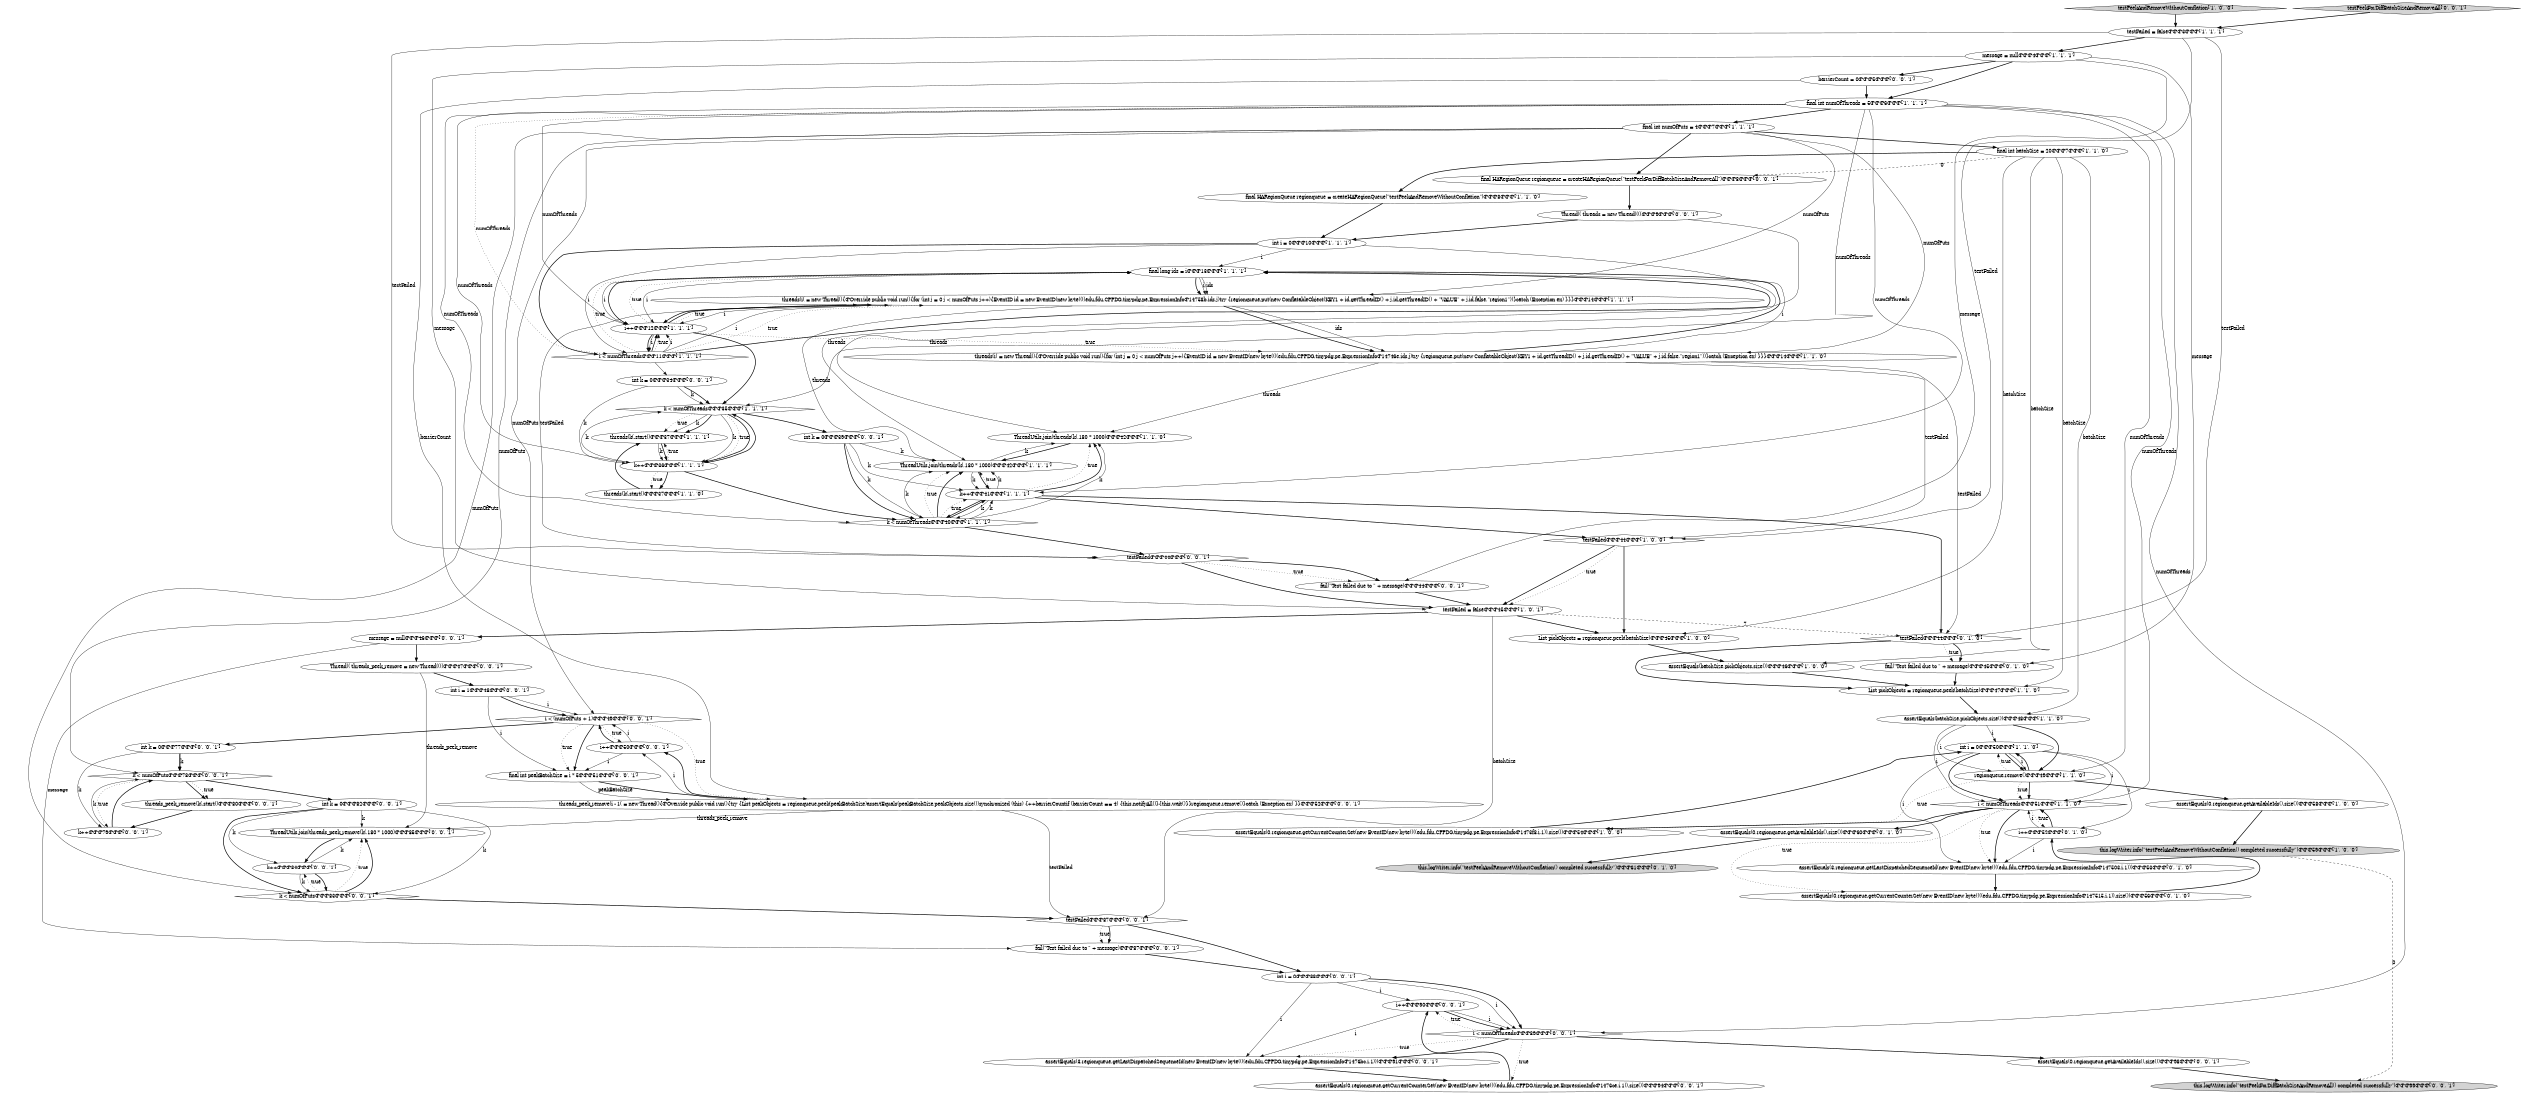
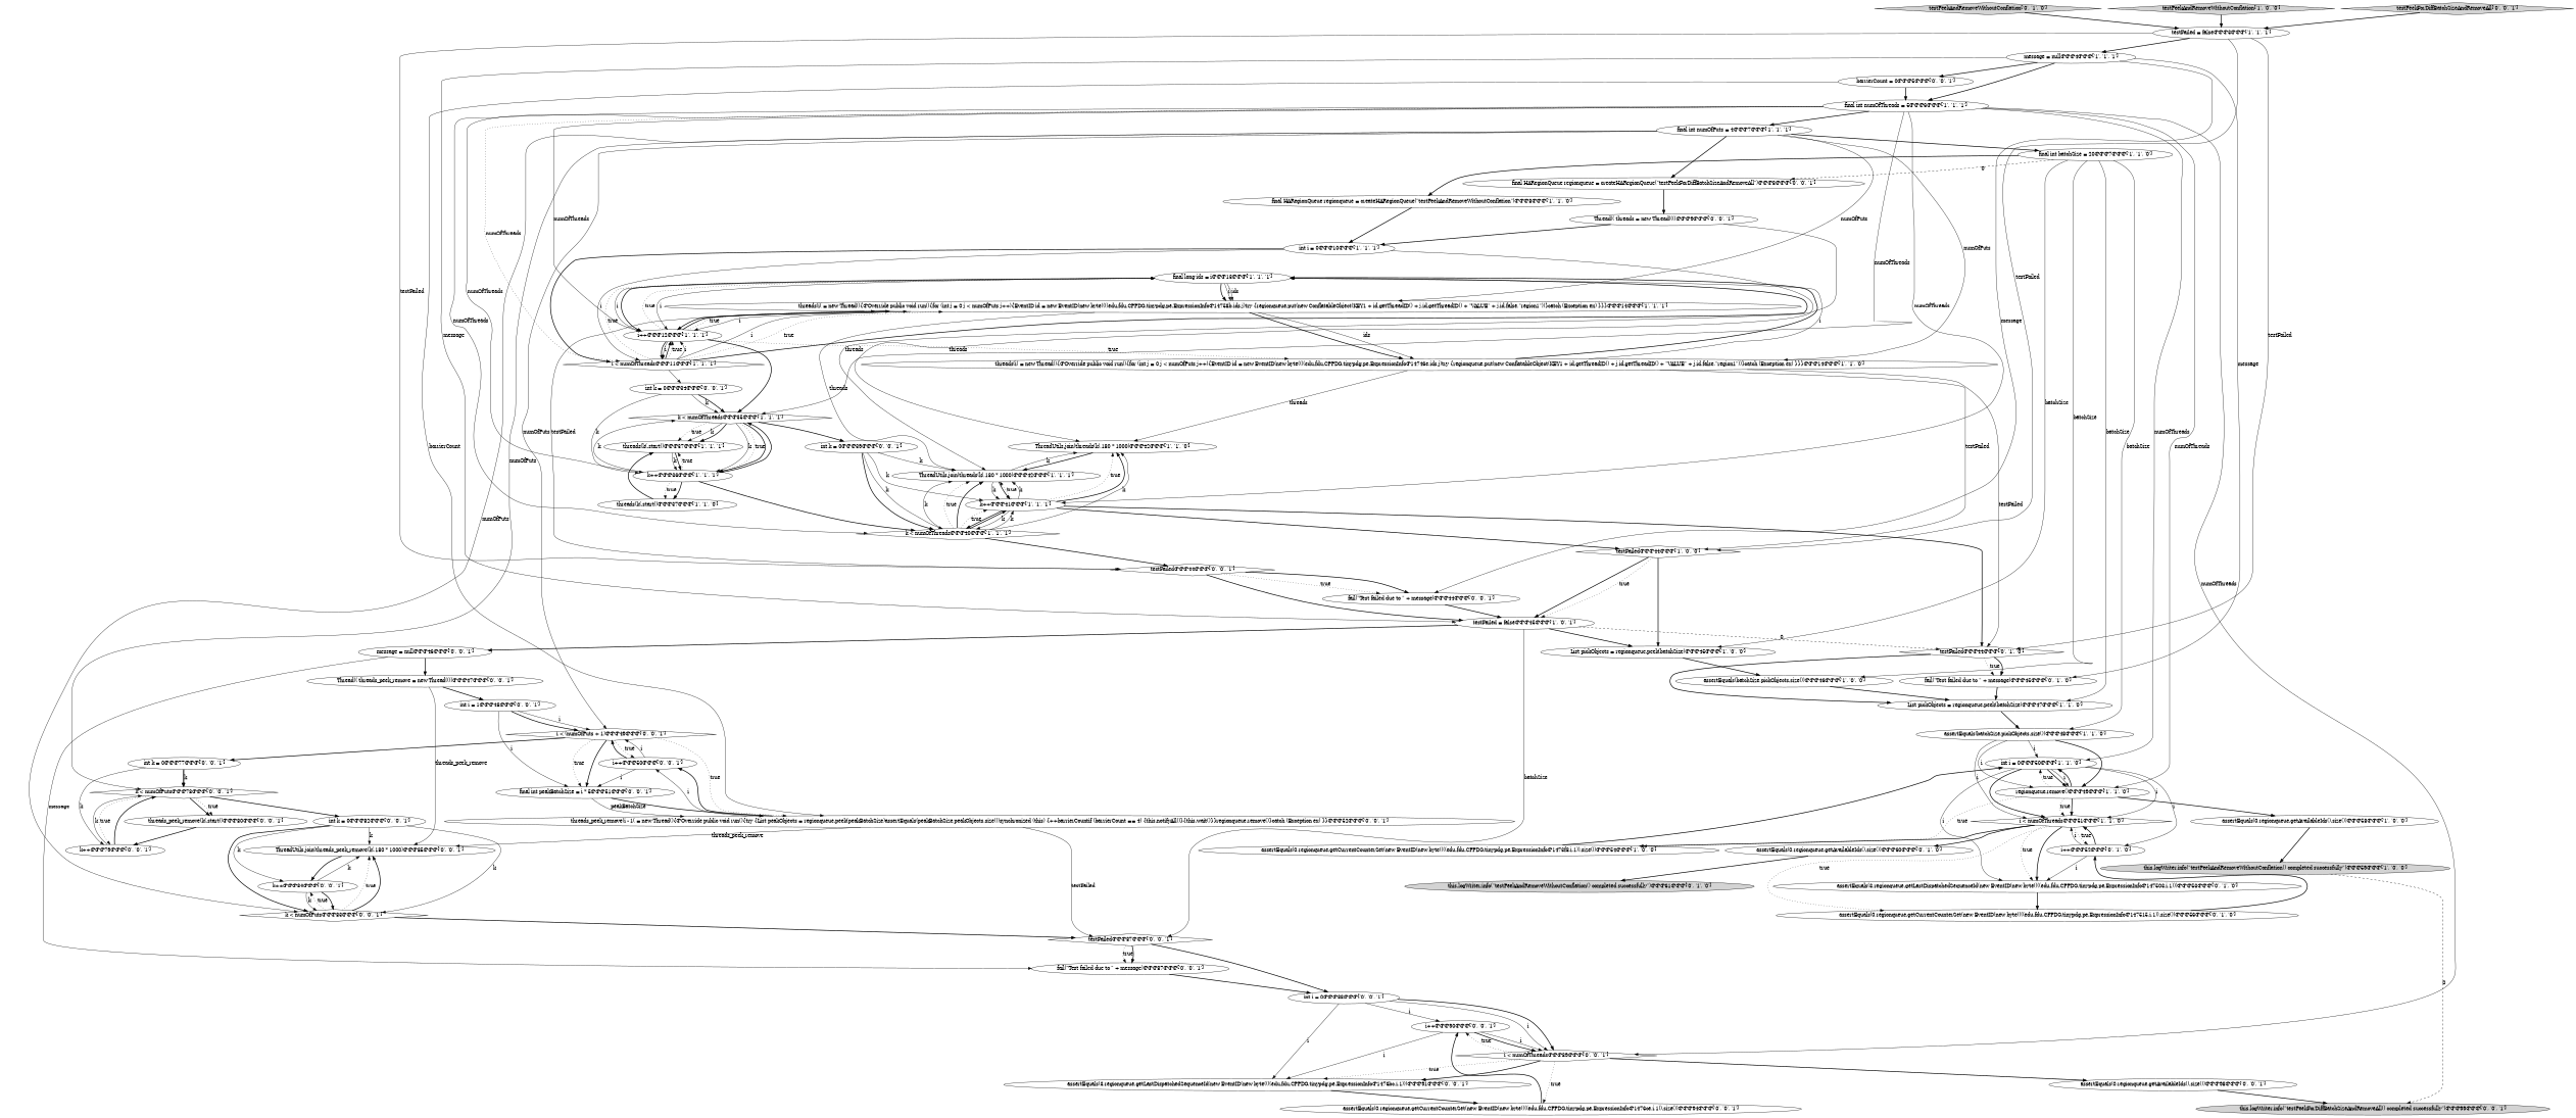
  digraph {
    node [fillcolor=white shape=ellipse style=filled]
    edge [style=bold]
    n1 [label="final HARegionQueue regionqueue = createHARegionQueue(\"testPeekAndRemoveWithoutConflation\")@@@8@@@['1', '1', '0']"]
    n2 [label="int i = 0@@@10@@@['1', '1', '1']"]
    n3 [label="ThreadUtils.join(threads(k(,180 * 1000)@@@42@@@['1', '1', '0']"]
    n4 [label="final long ids = i@@@13@@@['1', '1', '1']"]
    n5 [label="i < numOfThreads@@@11@@@['1', '1', '1']" shape=diamond]
    n6 [label="i++@@@50@@@['0', '0', '1']"]
    n7 [label="i < (numOfPuts + 1)@@@49@@@['0', '0', '1']" shape=diamond]
    n8 [label="final int peakBatchSize = i * 5@@@51@@@['0', '0', '1']"]
    n9 [label="threads_peek_remove(i - 1( = new Thread(){@Override public void run(){try {List peakObjects = regionqueue.peek(peakBatchSize)assertEquals(peakBatchSize,peakObjects.size())synchronized (this) {++barrierCountif (barrierCount == 4) {this.notifyAll()}{this.wait()}}regionqueue.remove()}catch (Exception ex) }}@@@52@@@['0', '0', '1']"]
    n10 [label="int k = 0@@@77@@@['0', '0', '1']"]
    n11 [label="k++@@@84@@@['0', '0', '1']"]
    n12 [label="ThreadUtils.join(threads_peek_remove(k(,180 * 1000)@@@85@@@['0', '0', '1']"]
    n13 [label="k < numOfPuts@@@83@@@['0', '0', '1']" shape=diamond]
    n14 [label="testFailed@@@87@@@['0', '0', '1']" shape=diamond]
    n15 [label="Thread(( threads = new Thread((((@@@9@@@['0', '0', '1']"]
    n16 [label="ThreadUtils.join(threads(k(,180 * 1000)@@@42@@@['1', '1', '1']"]
    n17 [label="k++@@@41@@@['1', '1', '1']"]
    n18 [label="int i = 0@@@50@@@['1', '1', '0']"]
    n19 [label="regionqueue.remove()@@@49@@@['1', '1', '0']"]
    n20 [label="i < numOfThreads@@@51@@@['1', '1', '0']" shape=diamond]
    n21 [label="i++@@@52@@@['0', '1', '0']"]
    n22 [label="assertEquals(3,regionqueue.getLastDispatchedSequenceId(new EventID(new byte((((edu.fdu.CPPDG.tinypdg.pe.ExpressionInfo@147503,i,1)))@@@53@@@['0', '1', '0']"]
    n23 [label="assertEquals(0,regionqueue.getAvailableIds().size())@@@58@@@['1', '0', '0']"]
    n24 [label="assertEquals(0,regionqueue.getCurrentCounterSet(new EventID(new byte((((edu.fdu.CPPDG.tinypdg.pe.ExpressionInfo@1473f8,i,1)).size())@@@54@@@['1', '0', '0']"]
    n25 [label="assertEquals(0,regionqueue.getAvailableIds().size())@@@60@@@['0', '1', '0']"]
    n26 [label="assertEquals(0,regionqueue.getCurrentCounterSet(new EventID(new byte((((edu.fdu.CPPDG.tinypdg.pe.ExpressionInfo@147515,i,1)).size())@@@56@@@['0', '1', '0']"]
+   n27 [fillcolor=lightgray label="testPeekAndRemoveWithoutConflation['0', '1', '0']" shape=diamond]
    n28 [label="testFailed = false@@@3@@@['1', '1', '1']"]
    n29 [label="testFailed@@@44@@@['1', '0', '0']" shape=diamond]
    n30 [label="testFailed@@@44@@@['0', '1', '0']" shape=diamond]
    n31 [label="message = null@@@4@@@['1', '1', '1']"]
    n32 [label="testFailed@@@44@@@['0', '0', '1']" shape=diamond]
    n33 [fillcolor=lightgray label="this.logWriter.info(\"testPeekAndRemoveWithoutConflation() completed successfully\")@@@59@@@['1', '0', '0']"]
    n34 [label="i++@@@90@@@['0', '0', '1']"]
    n35 [label="i < numOfThreads@@@89@@@['0', '0', '1']" shape=diamond]
    n36 [label="assertEquals(3,regionqueue.getLastDispatchedSequenceId(new EventID(new byte((((edu.fdu.CPPDG.tinypdg.pe.ExpressionInfo@1476bc,i,1)))@@@91@@@['0', '0', '1']"]
    n37 [label="assertEquals(0,regionqueue.getAvailableIds().size())@@@98@@@['0', '0', '1']"]
    n38 [label="assertEquals(0,regionqueue.getCurrentCounterSet(new EventID(new byte((((edu.fdu.CPPDG.tinypdg.pe.ExpressionInfo@1476ce,i,1)).size())@@@94@@@['0', '0', '1']"]
    n39 [label="testFailed = false@@@45@@@['1', '0', '1']"]
    n40 [label="List pickObjects = regionqueue.peek(batchSize)@@@45@@@['1', '0', '0']"]
    n41 [label="message = null@@@46@@@['0', '0', '1']"]
    n42 [label="assertEquals(batchSize,pickObjects.size())@@@46@@@['1', '0', '0']"]
    n43 [fillcolor=lightgray label="this.logWriter.info(\"testPeekForDiffBatchSizeAndRemoveAll() completed successfully\")@@@99@@@['0', '0', '1']"]
    n44 [label="Thread(( threads_peek_remove = new Thread((((@@@47@@@['0', '0', '1']"]
    n45 [label="fail(\"Test failed due to \" + message)@@@87@@@['0', '0', '1']"]
    n46 [label="int i = 1@@@48@@@['0', '0', '1']"]
    n47 [label="int i = 0@@@88@@@['0', '0', '1']"]
    n48 [label="k < numOfThreads@@@40@@@['1', '1', '1']" shape=diamond]
    n49 [label="List pickObjects = regionqueue.peek(batchSize)@@@47@@@['1', '1', '0']"]
    n50 [label="fail(\"Test failed due to \" + message)@@@45@@@['0', '1', '0']"]
    n51 [label="threads(i( = new Thread(){@Override public void run(){for (int j = 0 j < numOfPuts j++){EventID id = new EventID(new byte((((edu.fdu.CPPDG.tinypdg.pe.ExpressionInfo@14746e,ids,j)try {regionqueue.put(new ConflatableObject(KEY1 + id.getThreadID() + j,id.getThreadID() + \"VALUE\" + j,id,false,\"region1\"))}catch (Exception ex) }}}@@@14@@@['1', '1', '0']"]
    n52 [label="threads(i( = new Thread(){@Override public void run(){for (int j = 0 j < numOfPuts j++){EventID id = new EventID(new byte((((edu.fdu.CPPDG.tinypdg.pe.ExpressionInfo@14758b,ids,j)try {regionqueue.put(new ConflatableObject(KEY1 + id.getThreadID() + j,id.getThreadID() + \"VALUE\" + j,id,false,\"region1\"))}catch (Exception ex) }}}@@@14@@@['1', '1', '1']"]
    n53 [label="i++@@@12@@@['1', '1', '1']"]
    n54 [label="fail(\"Test failed due to \" + message)@@@44@@@['0', '0', '1']"]
    n55 [label="barrierCount = 0@@@5@@@['0', '0', '1']"]
    n56 [label="final int numOfThreads = 5@@@6@@@['1', '1', '1']"]
    n57 [label="k < numOfThreads@@@35@@@['1', '1', '1']" shape=diamond]
    n58 [label="threads(k(.start()@@@37@@@['1', '1', '1']"]
    n59 [label="int k = 0@@@39@@@['0', '0', '1']"]
    n60 [label="k++@@@36@@@['1', '1', '1']"]
    n61 [label="threads(k(.start()@@@37@@@['1', '1', '0']"]
    n62 [label="assertEquals(batchSize,pickObjects.size())@@@48@@@['1', '1', '0']"]
    n63 [fillcolor=lightgray label="testPeekAndRemoveWithoutConflation['1', '0', '0']" shape=diamond]
    n64 [fillcolor=lightgray label="this.logWriter.info(\"testPeekAndRemoveWithoutConflation() completed successfully\")@@@61@@@['0', '1', '0']"]
    n65 [label="final int numOfPuts = 4@@@7@@@['1', '1', '1']"]
    n66 [label="k < numOfPuts@@@78@@@['0', '0', '1']" shape=diamond]
    n67 [label="final int batchSize = 20@@@7@@@['1', '1', '0']"]
    n68 [label="final HARegionQueue regionqueue = createHARegionQueue(\"testPeekForDiffBatchSizeAndRemoveAll\")@@@8@@@['0', '0', '1']"]
    n69 [label="threads_peek_remove(k(.start()@@@80@@@['0', '0', '1']"]
    n70 [label="int k = 0@@@82@@@['0', '0', '1']"]
    n71 [label="k++@@@79@@@['0', '0', '1']"]
    n72 [label="int k = 0@@@34@@@['0', '0', '1']"]
    n73 [fillcolor=lightgray label="testPeekForDiffBatchSizeAndRemoveAll['0', '0', '1']" shape=diamond]
    n1 -> n2
    n2 -> n3 [label=threads style=solid]
-   n2 -> n4 [label=i style=solid]
    n2 -> n5
    n2 -> n5 [label=i style=solid]
    n3 -> n16
    n4 -> n52
    n4 -> n52 [label=i style=solid]
    n4 -> n52 [label=ids style=solid]
    n4 -> n53 [label=i style=solid]
    n4 -> n53
    n5 -> n4 [label=true style=dotted]
    n5 -> n4
    n5 -> n52 [label=i style=solid]
    n5 -> n52 [label=true style=dotted]
    n5 -> n53
    n5 -> n53 [label=true style=dotted]
    n5 -> n53 [label=i style=solid]
    n5 -> n72 [style=solid]
    n6 -> n7 [label=i style=solid]
    n6 -> n7
    n6 -> n8 [label=i style=solid]
    n7 -> n6 [label=true style=dotted]
    n7 -> n8 [label=true style=dotted]
    n7 -> n8
    n7 -> n9 [label=true style=dotted]
    n7 -> n10
    n8 -> n9
    n8 -> n9 [label=peakBatchSize style=solid]
    n9 -> n6
    n9 -> n6 [label=i style=solid]
    n9 -> n12 [label=threads_peek_remove style=solid]
    n9 -> n14 [label=testFailed style=solid]
    n10 -> n66 [label=k style=solid]
    n10 -> n66
    n10 -> n71 [label=k style=solid]
    n11 -> n12 [label=k style=solid]
    n11 -> n13
    n11 -> n13 [label=k style=solid]
    n12 -> n11
    n13 -> n11 [label=true style=dotted]
    n13 -> n12 [label=true style=dotted]
    n13 -> n12
    n13 -> n14
    n14 -> n45 [label=true style=dotted]
    n14 -> n45
    n14 -> n47
    n15 -> n2
    n15 -> n16 [label=threads style=solid]
    n16 -> n3 [label=k style=solid]
    n16 -> n17 [label=k style=solid]
    n16 -> n17
    n17 -> n3 [label=true style=dotted]
    n17 -> n3
    n17 -> n16 [label=true style=dotted]
    n17 -> n16 [label=k style=solid]
    n17 -> n29
    n17 -> n30
    n17 -> n48
    n17 -> n48 [label=k style=solid]
    n18 -> n19
    n18 -> n19 [label=i style=solid]
    n18 -> n20 [label=i style=solid]
    n18 -> n20
    n18 -> n21 [label=i style=solid]
    n18 -> n22 [label=i style=solid]
    n19 -> n18
    n19 -> n18 [label=true style=dotted]
    n19 -> n20
    n19 -> n20 [label=true style=dotted]
    n19 -> n23
    n19 -> n24 [label=true style=dotted]
    n20 -> n21 [label=true style=dotted]
    n20 -> n22 [label=true style=dotted]
    n20 -> n22
    n20 -> n24
    n20 -> n25
    n20 -> n26 [label=true style=dotted]
    n21 -> n20
    n21 -> n20 [label=i style=solid]
    n21 -> n22 [label=i style=solid]
    n22 -> n26
    n23 -> n33
    n24 -> n18
    n25 -> n64
    n26 -> n21
+   n27 -> n28
    n28 -> n29 [label=testFailed style=solid]
    n28 -> n30 [label=testFailed style=solid]
    n28 -> n31
    n28 -> n32 [label=testFailed style=solid]
    n29 -> n39
    n29 -> n39 [label=true style=dotted]
    n29 -> n40
    n30 -> n49
    n30 -> n50
    n30 -> n50 [label=true style=dotted]
    n31 -> n39 [label=message style=solid]
    n31 -> n50 [label=message style=solid]
    n31 -> n54 [label=message style=solid]
    n31 -> n55
    n31 -> n56
    n32 -> n39
    n32 -> n54
    n32 -> n54 [label=true style=dotted]
    n33 -> n43 [label=0 style=dashed]
    n34 -> n35
    n34 -> n35 [label=i style=solid]
    n34 -> n36 [label=i style=solid]
    n35 -> n34 [label=true style=dotted]
    n35 -> n36
    n35 -> n36 [label=true style=dotted]
    n35 -> n37
    n35 -> n38 [label=true style=dotted]
    n36 -> n38
    n37 -> n43
    n38 -> n34
    n39 -> n14 [label=batchSize style=solid]
-   n39 -> n30 [label=7 style=dashed]
+   n39 -> n30 [label=0 style=dashed]
    n39 -> n40
    n39 -> n41
    n40 -> n42
    n41 -> n44
    n41 -> n45 [label=message style=solid]
    n42 -> n49
    n44 -> n12 [label=threads_peek_remove style=solid]
    n44 -> n46
    n45 -> n47
    n46 -> n7 [label=i style=solid]
    n46 -> n7
    n46 -> n8 [label=i style=solid]
    n47 -> n34 [label=i style=solid]
    n47 -> n35 [label=i style=solid]
    n47 -> n35
    n47 -> n36 [label=i style=solid]
    n48 -> n3 [label=k style=solid]
    n48 -> n16
    n48 -> n16 [label=k style=solid]
    n48 -> n16 [label=true style=dotted]
    n48 -> n17 [label=k style=solid]
    n48 -> n17 [label=true style=dotted]
    n48 -> n17
    n48 -> n32
    n49 -> n62
    n50 -> n49
    n51 -> n3 [label=threads style=solid]
    n51 -> n4
    n51 -> n4 [label=i style=solid]
    n51 -> n29 [label=testFailed style=solid]
    n51 -> n30 [label=testFailed style=solid]
    n52 -> n16 [label=threads style=solid]
    n52 -> n32 [label=testFailed style=solid]
    n52 -> n51
    n52 -> n51 [label=ids style=solid]
    n52 -> n53 [label=i style=solid]
    n52 -> n53
    n53 -> n4 [label=i style=solid]
    n53 -> n4 [label=true style=dotted]
    n53 -> n5 [label=i style=solid]
    n53 -> n5
    n53 -> n51 [label=true style=dotted]
    n53 -> n52 [label=true style=dotted]
    n53 -> n52
    n53 -> n57
    n54 -> n39
    n55 -> n9 [label=barrierCount style=solid]
    n55 -> n56
    n56 -> n5 [label=numOfThreads style=dotted]
    n56 -> n17 [label=numOfThreads style=solid]
    n56 -> n19 [label=numOfThreads style=solid]
-   n56 -> n20 [label=numOfThreads style=solid]
+   n56 -> n18 [label=numOfThreads style=solid]
    n56 -> n35 [label=numOfThreads style=solid]
    n56 -> n48 [label=numOfThreads style=solid]
    n56 -> n53 [label=numOfThreads style=solid]
    n56 -> n57 [label=numOfThreads style=solid]
    n56 -> n60 [label=numOfThreads style=solid]
    n56 -> n65
    n57 -> n58 [label=true style=dotted]
    n57 -> n58 [label=k style=solid]
    n57 -> n58
    n57 -> n59
    n57 -> n60 [label=k style=solid]
    n57 -> n60 [label=true style=dotted]
    n57 -> n60
    n58 -> n60
    n58 -> n60 [label=k style=solid]
    n59 -> n16 [label=k style=solid]
    n59 -> n17 [label=k style=solid]
    n59 -> n48 [label=k style=solid]
    n59 -> n48
    n60 -> n48
    n60 -> n57 [label=k style=solid]
    n60 -> n57
    n60 -> n58 [label=true style=dotted]
    n60 -> n61
    n60 -> n61 [label=true style=dotted]
    n61 -> n58
    n62 -> n18 [label=i style=solid]
    n62 -> n19 [label=i style=solid]
    n62 -> n19
    n62 -> n20 [label=i style=solid]
    n63 -> n28
    n65 -> n7 [label=numOfPuts style=solid]
    n65 -> n13 [label=numOfPuts style=solid]
    n65 -> n51 [label=numOfPuts style=solid]
    n65 -> n52 [label=numOfPuts style=solid]
    n65 -> n66 [label=numOfPuts style=solid]
    n65 -> n67
    n65 -> n68
    n66 -> n69
    n66 -> n69 [label=true style=dotted]
    n66 -> n70
    n66 -> n71 [label=true style=dotted]
    n67 -> n1
    n67 -> n40 [label=batchSize style=solid]
    n67 -> n42 [label=batchSize style=solid]
    n67 -> n49 [label=batchSize style=solid]
    n67 -> n62 [label=batchSize style=solid]
    n67 -> n68 [label=0 style=dashed]
    n68 -> n15
    n69 -> n71
    n70 -> n11 [label=k style=solid]
    n70 -> n12 [label=k style=solid]
    n70 -> n13 [label=k style=solid]
    n70 -> n13
    n71 -> n66 [label=k style=solid]
    n71 -> n66
    n72 -> n57
    n72 -> n57 [label=k style=solid]
    n72 -> n60 [label=k style=solid]
    n73 -> n28
  }
